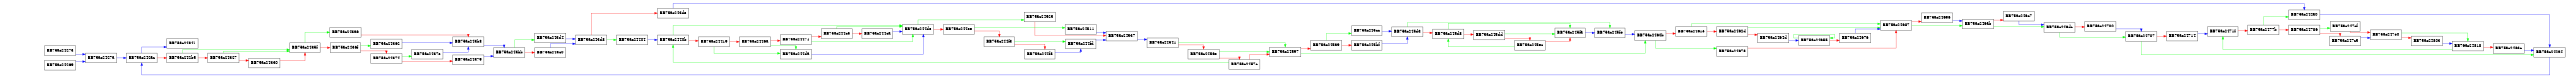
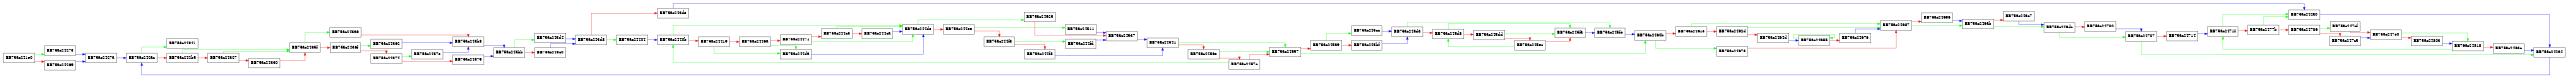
  digraph {
    rankdir=LR
    splines=ortho
    node [shape=box]
    edge [color=red]
+   BB75ac241e0
    BB75ac24273
    BB75ac24269
    BB75ac2427a
    BB75ac242ac
    BB75ac24841
    BB75ac242b5
    BB75ac2435f
    BB75ac24327
    BB75ac242a0
    BB75ac242a4
    BB75ac243a6
    BB75ac2436f
    BB75ac24330
    BB75ac243b8
    n16 [label=BB75ac24362]
    BB75ac24374
    BB75ac243bb
    BB75ac2437e
    BB75ac24379
    BB75ac243d4
    BB75ac243c0
    BB75ac243d8
    BB75ac24404
    BB75ac243de
    BB75ac2440b
    BB75ac244de
    BB75ac24419
    BB75ac24525
    BB75ac244ee
    BB75ac244da
    BB75ac2446a
    BB75ac24537
    BB75ac24511
    BB75ac244f3
    BB75ac24471
    BB75ac244c5
    BB75ac244ca
    BB75ac24541
    BB75ac244fd
    BB75ac244f8
    BB75ac24597
    BB75ac2456e
    BB75ac2460b
    BB75ac245a9
    BB75ac2457c
    BB75ac24678
    BB75ac2461e
    BB75ac245cc
    BB75ac245bf
    BB75ac24687
    BB75ac2462d
    BB75ac245d3
    BB75ac245fe
    BB75ac245d8
    BB75ac245fa
    BB75ac245dd
    BB75ac245ec
    BB75ac246ab
    BB75ac24696
    BB75ac2464d
    BB75ac246dc
    BB75ac246c7
    BB75ac24655
    BB75ac24676
    BB75ac24707
    BB75ac24700
    BB75ac24714
    BB75ac2471f
    BB75ac2477b
    BB75ac24786
    BB75ac247cf
    BB75ac247c5
    BB75ac247e0
    n75 [label=BB76ac24818]
    BB75ac24803
    BB75ac2483c
+   BB75ac241e0 -> BB75ac24273 [color=green]
+   BB75ac241e0 -> BB75ac24269
    BB75ac24273 -> BB75ac2427a [color=blue]
    BB75ac24269 -> BB75ac2427a [color=blue]
    BB75ac2427a -> BB75ac242ac [color=blue]
-   BB75ac242ac -> BB75ac24841 [color=blue]
+   BB75ac242ac -> BB75ac24841 [color=green]
    BB75ac242ac -> BB75ac242b5
    BB75ac242b5 -> BB75ac2435f [color=green]
    BB75ac242b5 -> BB75ac24327
    BB75ac2435f -> BB75ac243a6 [color=green]
    BB75ac2435f -> BB75ac2436f
    BB75ac24327 -> BB75ac2435f [color=green]
    BB75ac24327 -> BB75ac24330
    BB75ac242a0 -> BB75ac242a4 [color=blue]
    BB75ac242a4 -> BB75ac242ac [color=blue]
    BB75ac243a6 -> BB75ac243b8
    BB75ac2436f -> n16 [color=green]
    BB75ac2436f -> BB75ac24374
    BB75ac24330 -> BB75ac2435f
    BB75ac243b8 -> BB75ac243bb [color=blue]
    n16 -> BB75ac243b8 [color=blue]
    BB75ac24374 -> BB75ac2437e [color=green]
    BB75ac24374 -> BB75ac24379
    BB75ac243bb -> BB75ac243d4 [color=green]
    BB75ac243bb -> BB75ac243c0
    BB75ac2437e -> BB75ac243b8 [color=blue]
    BB75ac24379 -> BB75ac243bb [color=blue]
    BB75ac243d4 -> BB75ac243d8 [color=blue]
    BB75ac243c0 -> BB75ac243d8 [color=blue]
    BB75ac243d8 -> BB75ac24404 [color=green]
    BB75ac243d8 -> BB75ac243de
    BB75ac24404 -> BB75ac2440b [color=blue]
    BB75ac243de -> BB75ac242a0 [color=blue]
    BB75ac2440b -> BB75ac244de [color=green]
    BB75ac2440b -> BB75ac24419
    BB75ac244de -> BB75ac24525 [color=green]
    BB75ac244de -> BB75ac244ee
    BB75ac24419 -> BB75ac244da [color=green]
    BB75ac24419 -> BB75ac2446a
    BB75ac24525 -> BB75ac24537
    BB75ac244ee -> BB75ac24511 [color=green]
    BB75ac244ee -> BB75ac244f3
    BB75ac244da -> BB75ac244de [color=blue]
    BB75ac2446a -> BB75ac244da [color=green]
    BB75ac2446a -> BB75ac24471
    BB75ac24537 -> BB75ac24541 [color=blue]
    BB75ac24511 -> BB75ac24537 [color=blue]
    BB75ac244f3 -> BB75ac244fd [color=green]
    BB75ac244f3 -> BB75ac244f8
    BB75ac24471 -> BB75ac244de [color=green]
    BB75ac24471 -> BB75ac244c5
    BB75ac244c5 -> BB75ac244de [color=green]
    BB75ac244c5 -> BB75ac244ca
    BB75ac244ca -> BB75ac244de [color=blue]
    BB75ac24541 -> BB75ac24597 [color=green]
    BB75ac24541 -> BB75ac2456e
    BB75ac244fd -> BB75ac24537 [color=blue]
-   BB75ac244f8 -> BB75ac244fd [color=blue]
+   BB75ac244f8 -> BB75ac24541 [color=blue]
    BB75ac24597 -> BB75ac2460b [color=green]
    BB75ac24597 -> BB75ac245a9
    BB75ac2456e -> BB75ac24597 [color=green]
    BB75ac2456e -> BB75ac2457c
    BB75ac2460b -> BB75ac24678 [color=green]
    BB75ac2460b -> BB75ac2461e
    BB75ac245a9 -> BB75ac245cc [color=green]
    BB75ac245a9 -> BB75ac245bf
    BB75ac2457c -> BB75ac2440b [color=green]
    BB75ac2457c -> BB75ac24597
    BB75ac24678 -> BB75ac24687
    BB75ac2461e -> BB75ac24687 [color=green]
    BB75ac2461e -> BB75ac2462d
    BB75ac245cc -> BB75ac245d3 [color=blue]
    BB75ac245bf -> BB75ac245d3 [color=blue]
    BB75ac24687 -> BB75ac246ab [color=green]
    BB75ac24687 -> BB75ac24696
    BB75ac2462d -> BB75ac24687 [color=green]
    BB75ac2462d -> BB75ac2464d
    BB75ac245d3 -> BB75ac245fe [color=green]
    BB75ac245d3 -> BB75ac245d8
    BB75ac245fe -> BB75ac2460b [color=blue]
    BB75ac245d8 -> BB75ac245fa [color=green]
    BB75ac245d8 -> BB75ac245dd
    BB75ac245fa -> BB75ac245fe [color=blue]
    BB75ac245dd -> BB75ac245fa [color=green]
    BB75ac245dd -> BB75ac245ec
    BB75ac245ec -> BB75ac245d8 [color=green]
    BB75ac245ec -> BB75ac245fa
    BB75ac246ab -> BB75ac246dc [color=green]
    BB75ac246ab -> BB75ac246c7
    BB75ac24696 -> BB75ac246ab [color=blue]
    BB75ac2464d -> BB75ac24655 [color=blue]
    BB75ac246dc -> BB75ac24707 [color=green]
    BB75ac246dc -> BB75ac24700
    BB75ac246c7 -> BB75ac246dc [color=blue]
    BB75ac24655 -> BB75ac24655 [color=green]
    BB75ac24655 -> BB75ac24676
    BB75ac24676 -> BB75ac24687 [color=blue]
    BB75ac24707 -> BB75ac242a4 [color=green]
    BB75ac24707 -> BB75ac24714
    BB75ac24700 -> BB75ac24707 [color=blue]
    BB75ac24714 -> BB75ac2471f [color=blue]
+   BB75ac2471f -> BB75ac242a0 [color=green]
    BB75ac2471f -> BB75ac2477b
    BB75ac2477b -> BB75ac242a0 [color=green]
    BB75ac2477b -> BB75ac24786
    BB75ac24786 -> BB75ac247cf [color=green]
    BB75ac24786 -> BB75ac247c5
    BB75ac247cf -> BB75ac247e0
    BB75ac247c5 -> BB75ac247e0 [color=blue]
    BB75ac247e0 -> n75 [color=green]
    BB75ac247e0 -> BB75ac24803
    n75 -> BB75ac2471f [color=green]
    n75 -> BB75ac2483c
    BB75ac24803 -> n75 [color=blue]
    BB75ac2483c -> BB75ac242a4 [color=blue]
  }
